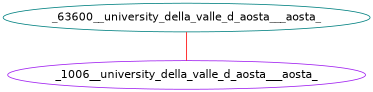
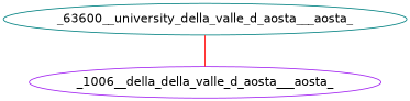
  graph {
    fontname="DejaVu Sans"
    node [fontname="DejaVu Sans"]
    _63600__university_della_valle_d_aosta___aosta_ [color=teal]
-   _1006__university_della_valle_d_aosta___aosta_ [color=purple]
+   _1006__university_della_valle_d_aosta___aosta_ [color=purple label=_1006__della_della_valle_d_aosta___aosta_]
    _63600__university_della_valle_d_aosta___aosta_ -- _1006__university_della_valle_d_aosta___aosta_ [color=red fontname="DejaVu Sans"]
  }
